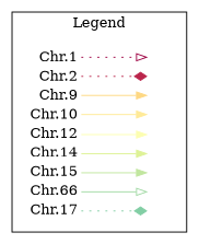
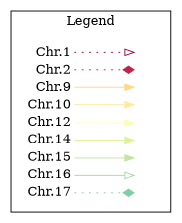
  digraph {
    rankdir=LR
    node [shape=plaintext]
-   n1 [label=<<table border="0" cellpadding="2" cellspacing="0" cellborder="0">[ <tr><td align="right" port="i1" >Chr.1</td></tr> <tr><td align="right" port="i2" >Chr.2</td></tr> <tr><td align="right" port="i9" >Chr.9</td></tr> <tr><td align="right" port="i10" >Chr.10</td></tr> <tr><td align="right" port="i12" >Chr.12</td></tr> <tr><td align="right" port="i14" >Chr.14</td></tr> <tr><td align="right" port="i15" >Chr.15</td></tr> <tr><td align="right" port="i16" >Chr.66</td></tr> <tr><td align="right" port="i17" >Chr.17</td></tr></table>>]
+   n1 [label=<<table border="0" cellpadding="2" cellspacing="0" cellborder="0">[ <tr><td align="right" port="i1" >Chr.1</td></tr> <tr><td align="right" port="i2" >Chr.2</td></tr> <tr><td align="right" port="i9" >Chr.9</td></tr> <tr><td align="right" port="i10" >Chr.10</td></tr> <tr><td align="right" port="i12" >Chr.12</td></tr> <tr><td align="right" port="i14" >Chr.14</td></tr> <tr><td align="right" port="i15" >Chr.15</td></tr> <tr><td align="right" port="i16" >Chr.16</td></tr> <tr><td align="right" port="i17" >Chr.17</td></tr></table>>]
    n2 [label=<<table border="0" cellpadding="2" cellspacing="0" cellborder="0">[ <tr><td port="i1">&nbsp;</td></tr> <tr><td port="i2">&nbsp;</td></tr> <tr><td port="i9">&nbsp;</td></tr> <tr><td port="i10">&nbsp;</td></tr> <tr><td port="i12">&nbsp;</td></tr> <tr><td port="i14">&nbsp;</td></tr> <tr><td port="i15">&nbsp;</td></tr> <tr><td port="i16">&nbsp;</td></tr> <tr><td port="i17">&nbsp;</td></tr></table>>]
    subgraph cluster_1 {
      label=Legend
      rank=same
      n1
      n2
    }
    n1 -> n2 [color="#9E0142" headport="i1:w" tailport="i1:e" style=dotted arrowhead=onormal]
    n1 -> n2 [color="#BA254B" headport="i2:w" tailport="i2:e" style=dotted arrowhead=diamond]
    n1 -> n2 [color="#FED883" headport="i9:w" tailport="i9:e"]
    n1 -> n2 [color="#FFEA98" headport="i10:w" tailport="i10:e"]
    n1 -> n2 [color="#FCFEB1" headport="i12:w" tailport="i12:e"]
    n1 -> n2 [color="#DEF297" headport="i14:w" tailport="i14:e"]
    n1 -> n2 [color="#C1E69F" headport="i15:w" tailport="i15:e"]
    n1 -> n2 [color="#A2D9A5" headport="i16:w" tailport="i16:e" style=solid arrowhead=onormal]
    n1 -> n2 [color="#82CEA4" headport="i17:w" tailport="i17:e" style=dotted arrowhead=diamond]
  }
